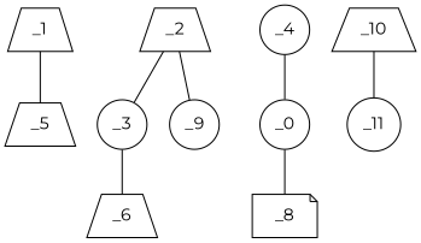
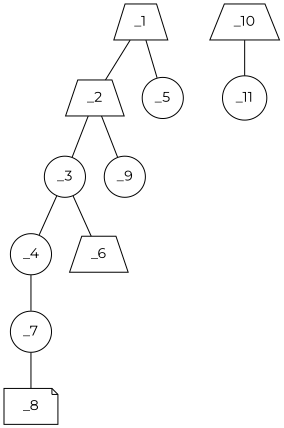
  graph {
    fontname=Montserrat
    node [charge=0 chem=1 fontname=Montserrat shape=circle symbol="C  " x=5.4543 y=-1.2694]
    edge [fontname=Montserrat valence=1]
    _1 [shape=trapezium x=4.9543]
    _2 [chem=4 shape=trapezium symbol="N  " x=4.6453 y=-0.3184]
-   _5 [chem=4 shape=trapezium symbol="N  " x=5.9543]
+   _5 [chem=4 symbol="N  " x=5.9543]
    _3 [y=0.2694]
    _9 [x=3.6942 y=-0.0093]
    _4 [x=6.2633 y=-0.3184]
    _6 [chem=4 shape=trapezium symbol="N  " y=1.2694]
-   _7 [x=7.2143 y=-0.0094 label=_0]
+   _7 [x=7.2143 y=-0.0094]
    _10 [shape=trapezium x=2.9511 y=-0.6785]
    _11 [chem=2 symbol="O  " x=2 y=-0.3694]
    _8 [chem=4 shape=note symbol="N  " x=8.1654 y=0.2997]
+   _1 -- _2
    _1 -- _5 [valence=2]
    _2 -- _3
    _2 -- _9
+   _3 -- _4 [valence=2]
    _3 -- _6
    _4 -- _7
    _7 -- _8 [valence=3]
    _10 -- _11
  }
